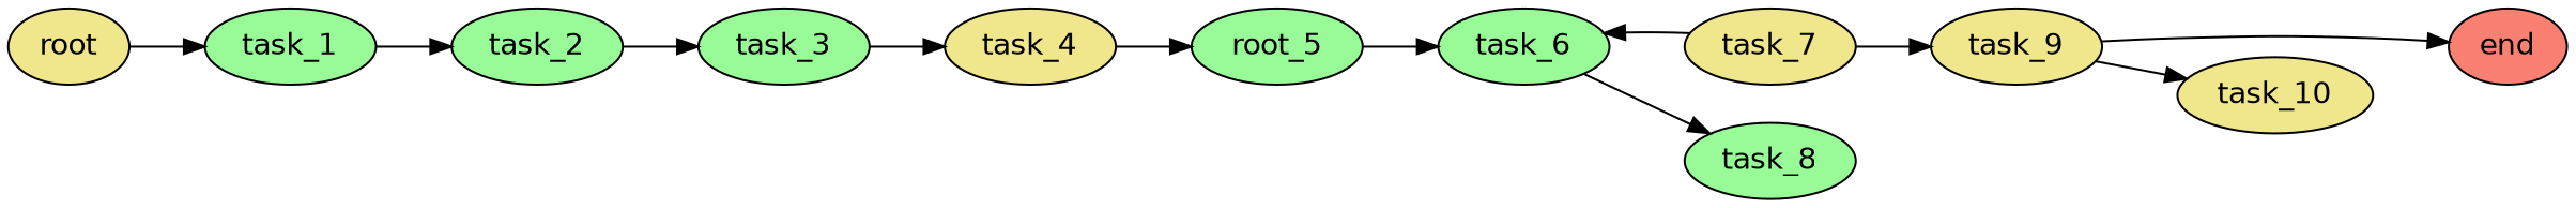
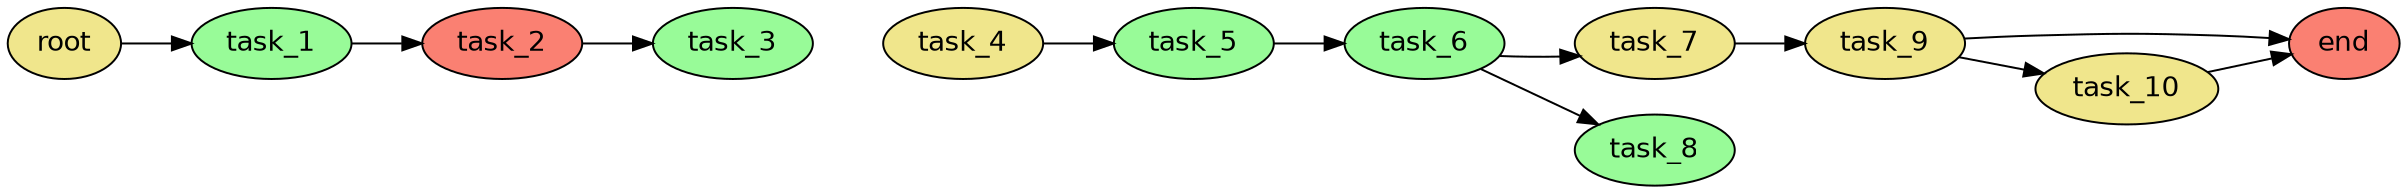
  digraph {
    fontname="DejaVu Sans"
    rankdir=LR
    node [fillcolor=palegreen fontname="DejaVu Sans" style=filled]
    edge [fontname="DejaVu Sans"]
    task_1
    root [fillcolor=khaki]
-   task_2
+   task_2 [fillcolor=salmon]
    task_3
    task_4 [fillcolor=khaki]
-   task_5 [label=root_5]
+   task_5
    task_6
    task_7 [fillcolor=khaki]
    task_8
    task_9 [fillcolor=khaki]
    end [fillcolor=salmon]
    task_10 [fillcolor=khaki]
    task_1 -> task_2
    root -> task_1
    task_2 -> task_3
-   task_3 -> task_4
    task_4 -> task_5
    task_5 -> task_6
-   task_7 -> task_6
+   task_6 -> task_7
    task_6 -> task_8
    task_7 -> task_9
    task_9 -> end
    task_9 -> task_10
+   task_10 -> end
  }
